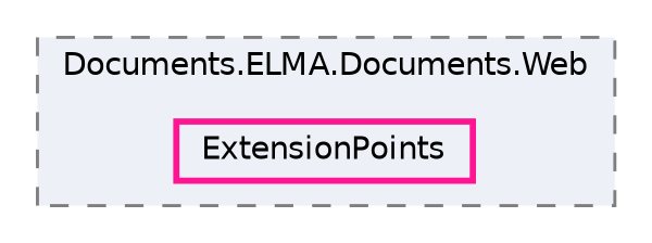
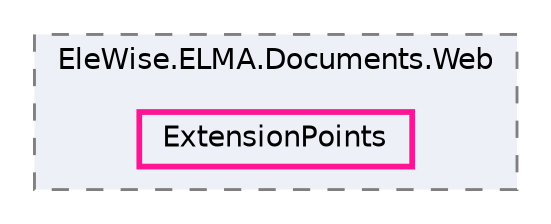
  digraph {
    compound=true
    n1 [color=deeppink fillcolor="#edf0f7" fontname=Helvetica fontsize=10 height=0.2 label=ExtensionPoints shape=box style="filled,bold" width=0.4]
    subgraph cluster_1 {
      bgcolor="#edf0f7"
      fontname=Helvetica
      fontsize=10
-     label="Documents.ELMA.Documents.Web"
+     label="EleWise.ELMA.Documents.Web"
      pencolor=grey50
      style="filled,dashed"
      n1
    }
  }
